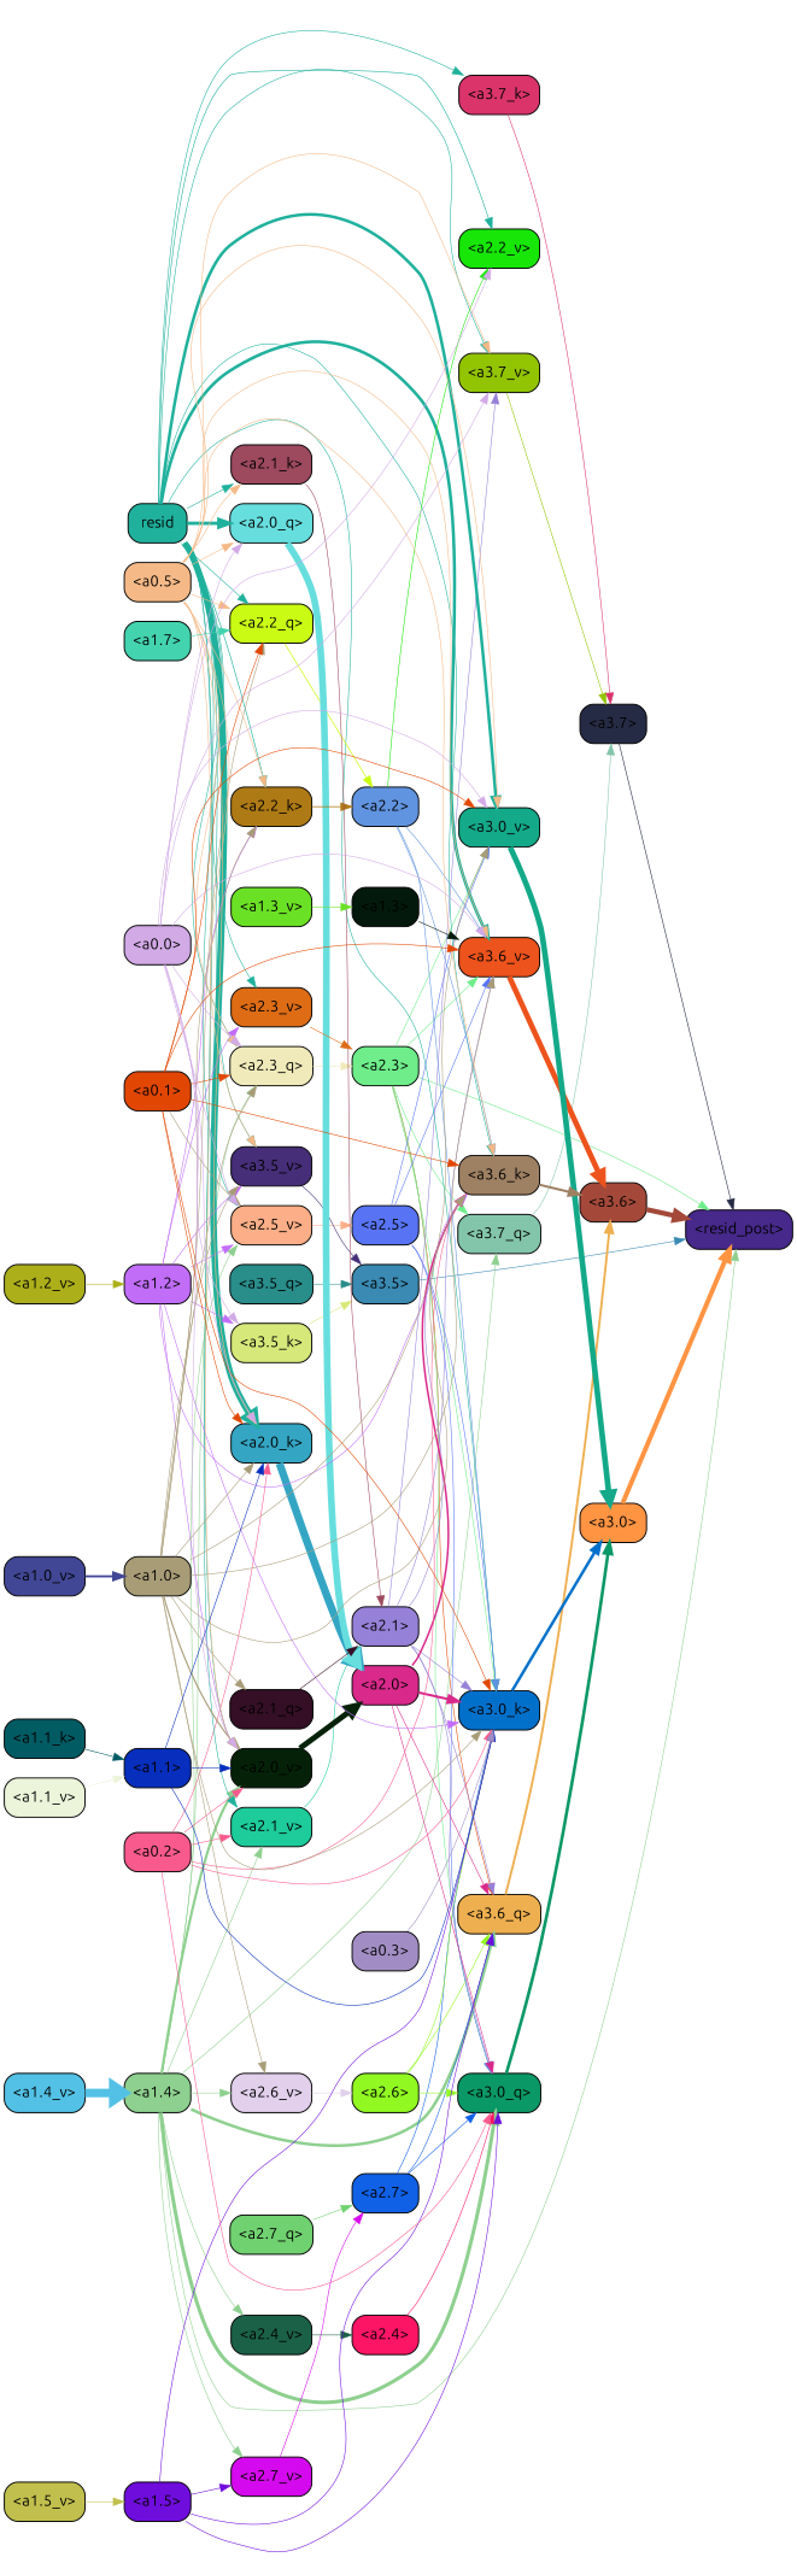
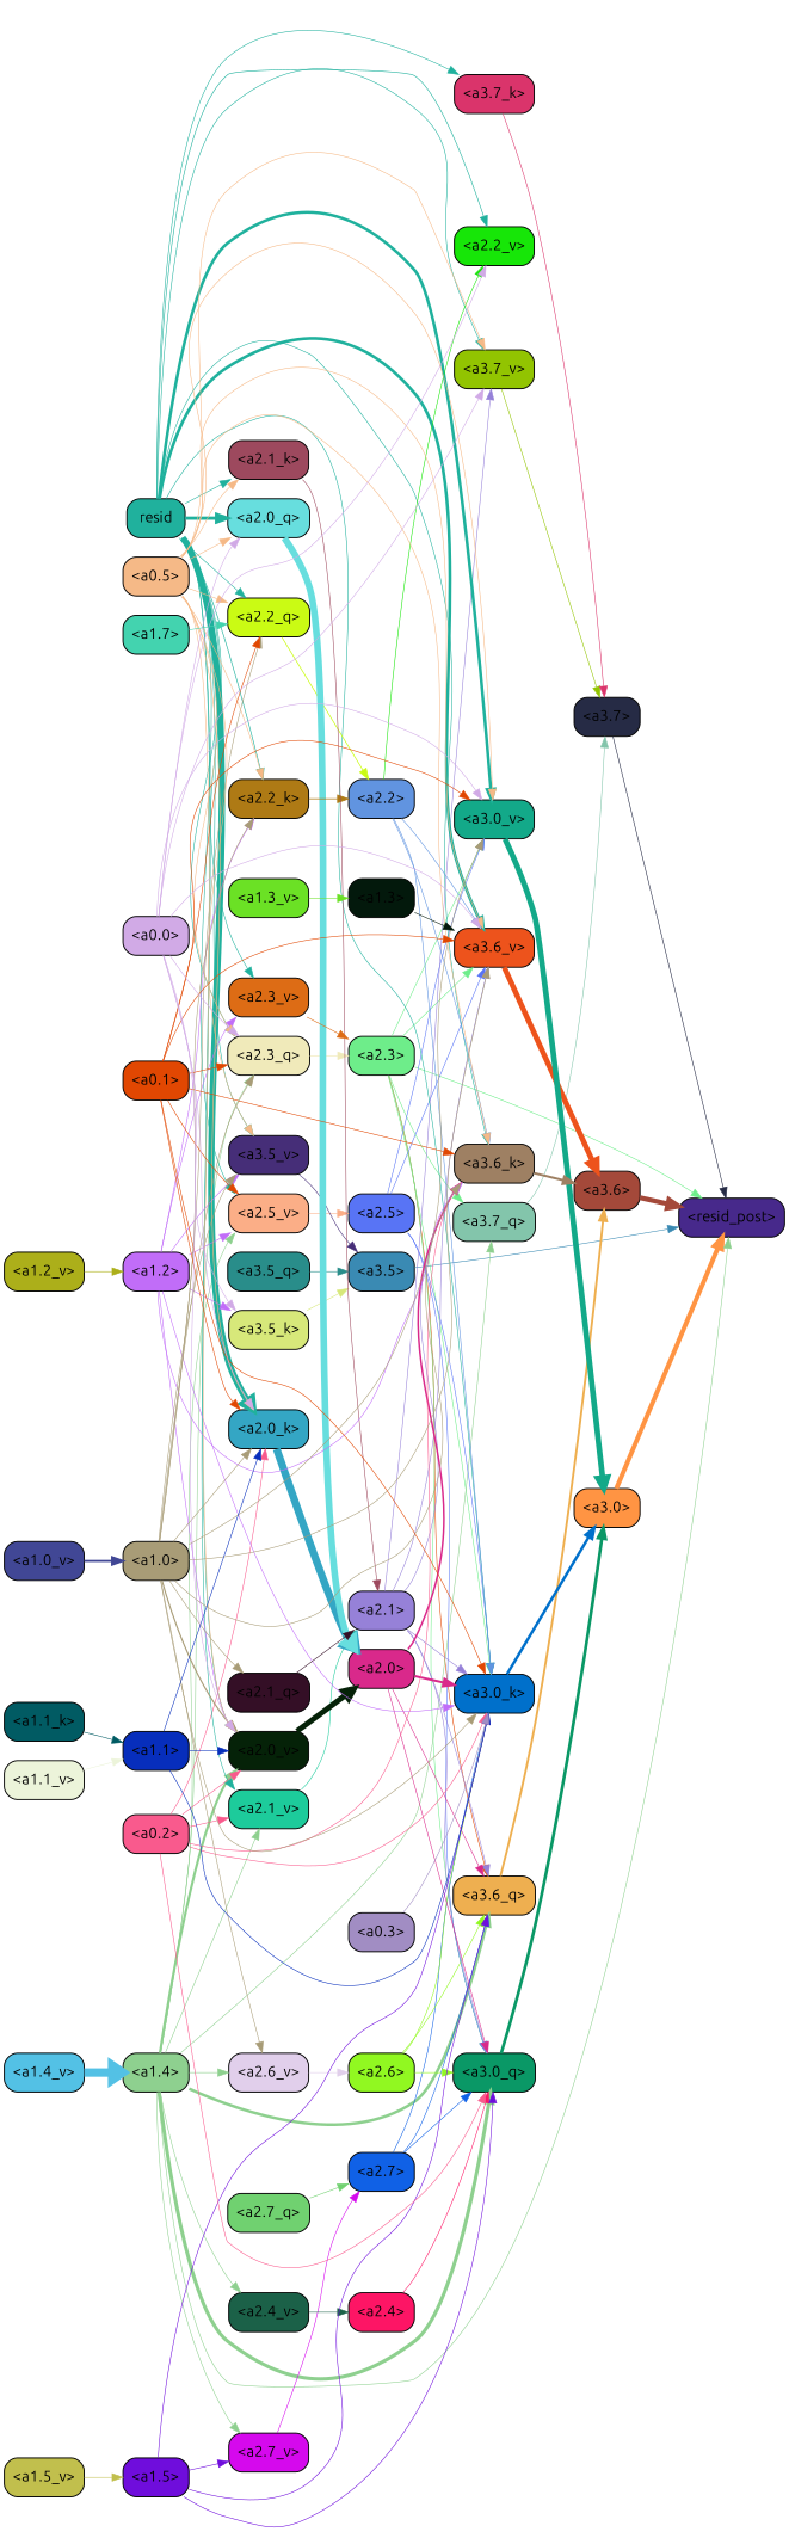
  strict digraph {
    fontname=Ubuntu
    rankdir=LR
    splines=true
    node [color=black fontname=Ubuntu shape=box style="filled, rounded"]
    edge [color="#20b19d" fontname=Ubuntu penwidth=0.6]
    "<a3.7>" [fillcolor="#262b45"]
    "<resid_post>" [fillcolor="#47298b"]
    "<a3.6>" [fillcolor="#a4493a"]
    "<a3.5>" [fillcolor="#3a8ab3"]
    "<a3.0>" [fillcolor="#ff9443"]
    "<a2.3>" [fillcolor="#6eed8a"]
    "<a3.7_q>" [fillcolor="#83c5ab"]
    "<a3.6_q>" [fillcolor="#eeaf50"]
    "<a3.0_q>" [fillcolor="#0a9866"]
    "<a3.0_k>" [fillcolor="#0070cb"]
    "<a3.6_v>" [fillcolor="#ed531c"]
    "<a3.0_v>" [fillcolor="#13a989"]
    "<a1.4>" [fillcolor="#8ed08f"]
    "<a2.3_q>" [fillcolor="#f0eaba"]
    "<a2.7_v>" [fillcolor="#d509ed"]
    "<a2.6_v>" [fillcolor="#e1cfeb"]
    "<a2.5_v>" [fillcolor="#fbae87"]
    "<a2.4_v>" [fillcolor="#1b6148"]
    "<a2.1_v>" [fillcolor="#1dcb9b"]
    "<a2.0_v>" [fillcolor="#052208"]
    "<a2.7>" [fillcolor="#1061e6"]
    "<a2.6>" [fillcolor="#91f821"]
    "<a2.5>" [fillcolor="#5874f5"]
    "<a2.4>" [fillcolor="#fd1565"]
    "<a2.1>" [fillcolor="#9681d8"]
    "<a2.0>" [fillcolor="#d9298b"]
    "<a3.6_k>" [fillcolor="#9e8063"]
    "<a3.7_v>" [fillcolor="#92c401"]
    "<a3.5_q>" [fillcolor="#298d8a"]
    "<a3.7_k>" [fillcolor="#da346b"]
    "<a3.5_k>" [fillcolor="#d7e87a"]
    "<a3.5_v>" [fillcolor="#462e78"]
    "<a1.5>" [fillcolor="#6f0ddc"]
    "<a0.2>" [fillcolor="#f95a8d"]
    "<a2.0_k>" [fillcolor="#34a6c4"]
    n36 [fillcolor="#20b19d" label=resid]
    "<a2.2_q>" [fillcolor="#cafb14"]
    "<a2.0_q>" [fillcolor="#67dede"]
    "<a2.2_k>" [fillcolor="#ae7a15"]
    "<a2.1_k>" [fillcolor="#9d495e"]
    "<a2.3_v>" [fillcolor="#dd6c15"]
    "<a2.2_v>" [fillcolor="#17e608"]
    "<a2.2>" [fillcolor="#6194e0"]
    "<a1.2>" [fillcolor="#c16df8"]
    "<a1.0>" [fillcolor="#a89c77"]
    "<a2.1_q>" [fillcolor="#340f26"]
    "<a0.5>" [fillcolor="#f5b987"]
    "<a0.1>" [fillcolor="#e14702"]
    "<a0.0>" [fillcolor="#d1aae6"]
    "<a1.1>" [fillcolor="#072ebc"]
    "<a0.3>" [fillcolor="#a18dc3"]
    "<a1.3>" [fillcolor="#03190c"]
    "<a2.7_q>" [fillcolor="#70d170"]
    "<a1.7>" [fillcolor="#43d3af"]
    "<a1.1_k>" [fillcolor="#015b63"]
    "<a1.5_v>" [fillcolor="#c1bf4d"]
    "<a1.4_v>" [fillcolor="#53c1e5"]
    "<a1.3_v>" [fillcolor="#6be125"]
    "<a1.2_v>" [fillcolor="#acaf1a"]
    "<a1.1_v>" [fillcolor="#ecf4da"]
    "<a1.0_v>" [fillcolor="#414795"]
    "<a3.7>" -> "<resid_post>" [color="#262b45" penwidth=0.6239100098609924]
    "<a3.6>" -> "<resid_post>" [color="#a4493a" penwidth=4.569062113761902]
    "<a3.5>" -> "<resid_post>" [color="#3a8ab3"]
    "<a3.0>" -> "<resid_post>" [color="#ff9443" penwidth=4.283544182777405]
    "<a2.3>" -> "<resid_post>" [color="#6eed8a"]
    "<a2.3>" -> "<a3.7_q>" [color="#6eed8a"]
    "<a2.3>" -> "<a3.6_q>" [color="#e14702"]
    "<a2.3>" -> "<a3.0_q>" [color="#6eed8a"]
    "<a2.3>" -> "<a3.0_k>" [color="#6eed8a"]
    "<a2.3>" -> "<a3.6_v>" [color="#6eed8a"]
    "<a2.3>" -> "<a3.0_v>" [color="#6eed8a"]
    "<a3.7_q>" -> "<a3.7>" [color="#83c5ab"]
    "<a3.6_q>" -> "<a3.6>" [color="#eeaf50" penwidth=2.03758105635643]
    "<a3.0_q>" -> "<a3.0>" [color="#0a9866" penwidth=2.8638100624084473]
    "<a3.0_k>" -> "<a3.0>" [color="#0070cb" penwidth=2.6274144649505615]
    "<a3.6_v>" -> "<a3.6>" [color="#ed531c" penwidth=5.002329230308533]
    "<a3.0_v>" -> "<a3.0>" [color="#13a989" penwidth=5.188832879066467]
    "<a1.4>" -> "<resid_post>" [color="#8ed08f"]
    "<a1.4>" -> "<a3.7_q>" [color="#8ed08f"]
    "<a1.4>" -> "<a3.6_q>" [color="#8ed08f" penwidth=2.6908124685287476]
    "<a1.4>" -> "<a3.0_q>" [color="#8ed08f" penwidth=3.32076895236969]
    "<a1.4>" -> "<a2.3_q>" [color="#8ed08f"]
    "<a1.4>" -> "<a2.7_v>" [color="#8ed08f"]
    "<a1.4>" -> "<a2.6_v>" [color="#8ed08f"]
    "<a1.4>" -> "<a2.5_v>" [color="#8ed08f"]
    "<a1.4>" -> "<a2.4_v>" [color="#8ed08f"]
    "<a1.4>" -> "<a2.1_v>" [color="#8ed08f"]
    "<a1.4>" -> "<a2.0_v>" [color="#8ed08f" penwidth=2.3065454959869385]
    "<a2.3_q>" -> "<a2.3>" [color="#f0eaba"]
    "<a2.7_v>" -> "<a2.7>" [color="#d509ed"]
    "<a2.6_v>" -> "<a2.6>" [color="#e1cfeb"]
    "<a2.5_v>" -> "<a2.5>" [color="#fbae87"]
    "<a2.4_v>" -> "<a2.4>" [color="#1b6148"]
    "<a2.1_v>" -> "<a2.1>" [color="#1dcb9b"]
    "<a2.0_v>" -> "<a2.0>" [color="#052208" penwidth=5.12138295173645]
    "<a2.7>" -> "<a3.6_q>" [color="#1061e6"]
    "<a2.7>" -> "<a3.0_q>" [color="#1061e6"]
    "<a2.7>" -> "<a3.0_k>" [color="#1061e6"]
    "<a2.6>" -> "<a3.6_q>" [color="#91f821"]
    "<a2.6>" -> "<a3.0_q>" [color="#91f821"]
    "<a2.6>" -> "<a3.0_k>" [color="#91f821"]
    "<a2.5>" -> "<a3.0_q>" [color="#5874f5"]
    "<a2.5>" -> "<a3.0_k>" [color="#5874f5"]
    "<a2.5>" -> "<a3.6_v>" [color="#5874f5"]
    "<a2.5>" -> "<a3.0_v>" [color="#5874f5"]
    "<a2.4>" -> "<a3.0_q>" [color="#fd1565"]
    "<a2.1>" -> "<a3.6_q>" [color="#9681d8"]
    "<a2.1>" -> "<a3.0_q>" [color="#9681d8"]
    "<a2.1>" -> "<a3.0_k>" [color="#9681d8"]
    "<a2.1>" -> "<a3.6_v>" [color="#9681d8"]
    "<a2.1>" -> "<a3.6_k>" [color="#9681d8"]
    "<a2.1>" -> "<a3.7_v>" [color="#9681d8"]
    "<a2.0>" -> "<a3.6_q>" [color="#d9298b"]
    "<a2.0>" -> "<a3.0_q>" [color="#d9298b"]
    "<a2.0>" -> "<a3.0_k>" [color="#d9298b" penwidth=2.182972814887762]
    "<a2.0>" -> "<a3.6_k>" [color="#d9298b" penwidth=1.6254686117172241]
    "<a3.6_k>" -> "<a3.6>" [color="#9e8063" penwidth=2.174198240041733]
    "<a3.7_v>" -> "<a3.7>" [color="#92c401"]
    "<a3.5_q>" -> "<a3.5>" [color="#298d8a"]
    "<a3.7_k>" -> "<a3.7>" [color="#da346b"]
    "<a3.5_k>" -> "<a3.5>" [color="#d7e87a"]
    "<a3.5_v>" -> "<a3.5>" [color="#462e78"]
    "<a1.5>" -> "<a3.6_q>" [color="#6f0ddc"]
    "<a1.5>" -> "<a3.0_q>" [color="#6f0ddc"]
    "<a1.5>" -> "<a3.0_k>" [color="#6f0ddc"]
    "<a1.5>" -> "<a2.7_v>" [color="#6f0ddc"]
    "<a0.2>" -> "<a3.0_q>" [color="#f95a8d"]
    "<a0.2>" -> "<a3.0_k>" [color="#f95a8d"]
    "<a0.2>" -> "<a2.1_v>" [color="#f95a8d"]
    "<a0.2>" -> "<a2.0_v>" [color="#f95a8d"]
    "<a0.2>" -> "<a3.6_k>" [color="#f95a8d"]
    "<a0.2>" -> "<a2.0_k>" [color="#f95a8d"]
    "<a2.0_k>" -> "<a2.0>" [color="#34a6c4" penwidth=7.056803464889526]
    n36 -> "<a3.0_k>"
    n36 -> "<a3.6_v>" [penwidth=2.809220314025879]
    n36 -> "<a3.0_v>" [penwidth=2.754121422767639]
    n36 -> "<a2.3_q>"
    n36 -> "<a2.5_v>"
    n36 -> "<a2.1_v>"
    n36 -> "<a2.0_v>"
    n36 -> "<a3.6_k>"
    n36 -> "<a3.7_v>"
    n36 -> "<a3.7_k>"
    n36 -> "<a3.5_v>"
    n36 -> "<a2.0_k>" [penwidth=5.977519929409027]
    n36 -> "<a2.2_q>"
    n36 -> "<a2.0_q>" [penwidth=3.102177858352661]
    n36 -> "<a2.2_k>" [penwidth=0.6805839538574219]
    n36 -> "<a2.1_k>"
    n36 -> "<a2.3_v>"
    n36 -> "<a2.2_v>" [penwidth=0.6436443328857422]
    "<a2.2_q>" -> "<a2.2>" [color="#cafb14" penwidth=0.7585353851318359]
    "<a2.0_q>" -> "<a2.0>" [color="#67dede" penwidth=6.189085364341736]
    "<a2.2_k>" -> "<a2.2>" [color="#ae7a15" penwidth=0.87534499168396]
    "<a2.1_k>" -> "<a2.1>" [color="#9d495e"]
    "<a2.3_v>" -> "<a2.3>" [color="#dd6c15"]
    "<a2.2>" -> "<a3.0_k>" [color="#6194e0" penwidth=0.6065438985824585]
    "<a2.2>" -> "<a3.6_v>" [color="#6194e0"]
    "<a2.2>" -> "<a3.6_k>" [color="#6194e0"]
    "<a2.2>" -> "<a2.2_v>" [color="#17e608"]
    "<a1.2>" -> "<a3.0_k>" [color="#c16df8"]
    "<a1.2>" -> "<a2.5_v>" [color="#c16df8"]
    "<a1.2>" -> "<a2.0_v>" [color="#c16df8"]
    "<a1.2>" -> "<a3.6_k>" [color="#c16df8"]
    "<a1.2>" -> "<a3.5_k>" [color="#c16df8"]
    "<a1.2>" -> "<a3.5_v>" [color="#c16df8"]
    "<a1.2>" -> "<a2.2_k>" [color="#c16df8"]
    "<a1.2>" -> "<a2.3_v>" [color="#c16df8"]
    "<a1.0>" -> "<a3.0_k>" [color="#a89c77"]
    "<a1.0>" -> "<a3.6_v>" [color="#a89c77"]
    "<a1.0>" -> "<a3.0_v>" [color="#a89c77"]
    "<a1.0>" -> "<a2.3_q>" [color="#a89c77"]
    "<a1.0>" -> "<a2.6_v>" [color="#a89c77"]
    "<a1.0>" -> "<a2.0_v>" [color="#a89c77" penwidth=1.2192587852478027]
    "<a1.0>" -> "<a3.6_k>" [color="#a89c77"]
    "<a1.0>" -> "<a3.5_v>" [color="#a89c77"]
    "<a1.0>" -> "<a2.0_k>" [color="#a89c77"]
    "<a1.0>" -> "<a2.2_q>" [color="#a89c77"]
    "<a1.0>" -> "<a2.2_k>" [color="#a89c77"]
    "<a1.0>" -> "<a2.1_q>" [color="#a89c77"]
    "<a2.1_q>" -> "<a2.1>" [color="#340f26"]
    "<a0.5>" -> "<a3.6_v>" [color="#f5b987"]
    "<a0.5>" -> "<a3.0_v>" [color="#f5b987" penwidth=0.6120390892028809]
    "<a0.5>" -> "<a2.3_q>" [color="#f5b987"]
    "<a0.5>" -> "<a2.0_v>" [color="#f5b987"]
    "<a0.5>" -> "<a3.6_k>" [color="#f5b987"]
    "<a0.5>" -> "<a3.7_v>" [color="#f5b987"]
    "<a0.5>" -> "<a3.5_v>" [color="#f5b987"]
    "<a0.5>" -> "<a2.0_k>" [color="#f5b987" penwidth=0.658348560333252]
    "<a0.5>" -> "<a2.2_q>" [color="#f5b987"]
    "<a0.5>" -> "<a2.0_q>" [color="#f5b987"]
    "<a0.5>" -> "<a2.2_k>" [color="#f5b987"]
    "<a0.5>" -> "<a2.1_k>" [color="#f5b987"]
    "<a0.1>" -> "<a3.0_k>" [color="#e14702"]
    "<a0.1>" -> "<a3.6_v>" [color="#e14702"]
    "<a0.1>" -> "<a3.0_v>" [color="#e14702"]
    "<a0.1>" -> "<a2.3_q>" [color="#e14702"]
-   "<a0.1>" -> "<a2.5_v>" [color="#a89c77"]
+   "<a0.1>" -> "<a2.5_v>" [color="#e14702"]
    "<a0.1>" -> "<a3.6_k>" [color="#e14702"]
    "<a0.1>" -> "<a2.0_k>" [color="#e14702"]
    "<a0.1>" -> "<a2.2_q>" [color="#e14702"]
    "<a0.0>" -> "<a3.6_v>" [color="#d1aae6"]
    "<a0.0>" -> "<a3.0_v>" [color="#d1aae6"]
    "<a0.0>" -> "<a2.3_q>" [color="#d1aae6"]
-   "<a0.0>" -> "<a2.5_v>" [color="#d1aae6"]
    "<a0.0>" -> "<a2.0_v>" [color="#d1aae6"]
    "<a0.0>" -> "<a3.7_v>" [color="#d1aae6"]
    "<a0.0>" -> "<a3.5_k>" [color="#d1aae6"]
    "<a0.0>" -> "<a2.0_k>" [color="#d1aae6"]
    "<a0.0>" -> "<a2.0_q>" [color="#d1aae6"]
    "<a0.0>" -> "<a2.2_v>" [color="#d1aae6"]
    "<a1.1>" -> "<a3.0_k>" [color="#072ebc"]
    "<a1.1>" -> "<a2.0_v>" [color="#072ebc"]
    "<a1.1>" -> "<a2.0_k>" [color="#072ebc"]
    "<a0.3>" -> "<a3.0_k>" [color="#a18dc3"]
    "<a1.3>" -> "<a3.6_v>" [color="#03190c"]
    "<a2.7_q>" -> "<a2.7>" [color="#70d170"]
    "<a1.7>" -> "<a2.2_q>" [color="#43d3af"]
    "<a1.1_k>" -> "<a1.1>" [color="#015b63"]
    "<a1.5_v>" -> "<a1.5>" [color="#c1bf4d"]
    "<a1.4_v>" -> "<a1.4>" [color="#53c1e5" penwidth=7.850657939910889]
    "<a1.3_v>" -> "<a1.3>" [color="#6be125"]
    "<a1.2_v>" -> "<a1.2>" [color="#acaf1a"]
    "<a1.1_v>" -> "<a1.1>" [color="#ecf4da"]
    "<a1.0_v>" -> "<a1.0>" [color="#414795" penwidth=2.021620035171509]
  }
